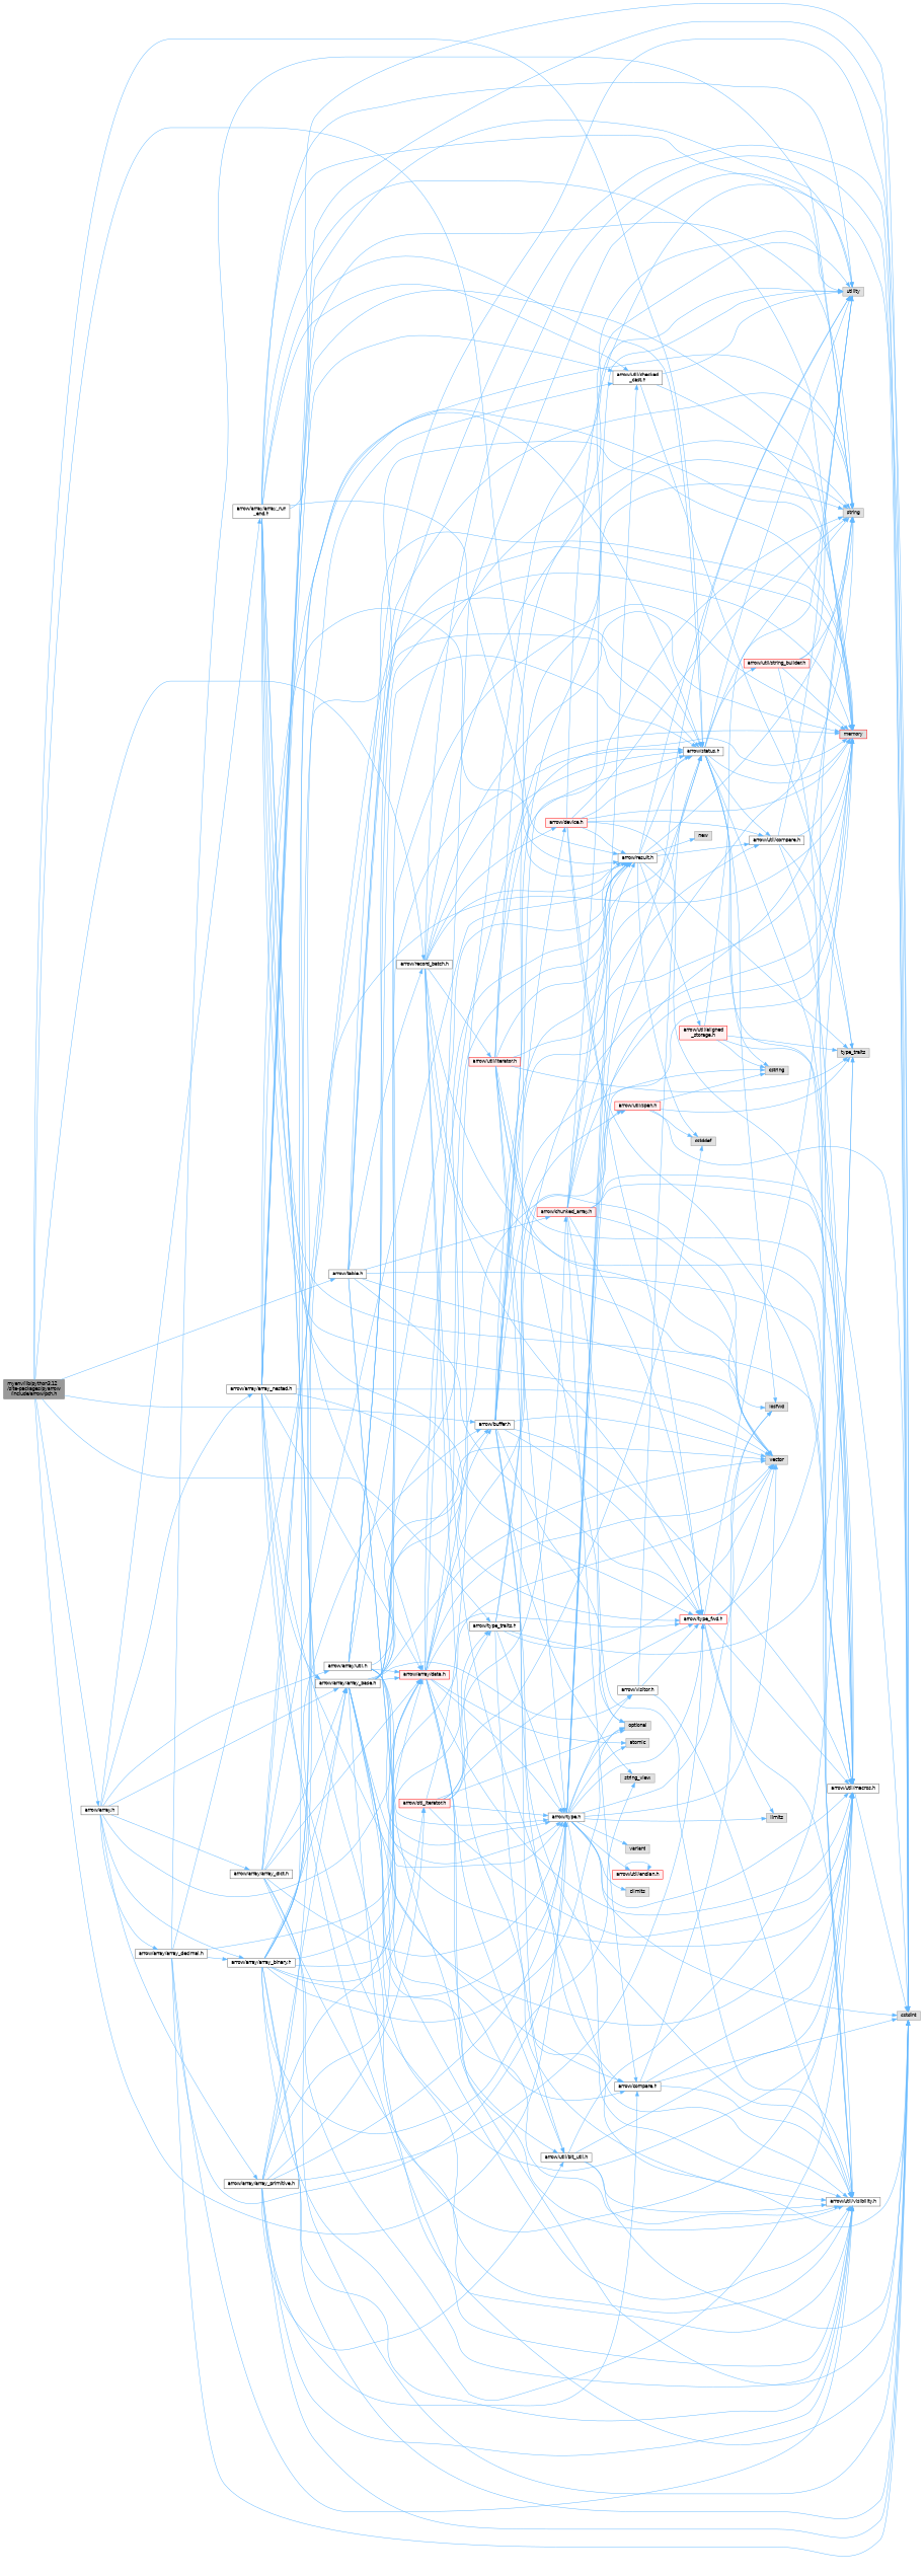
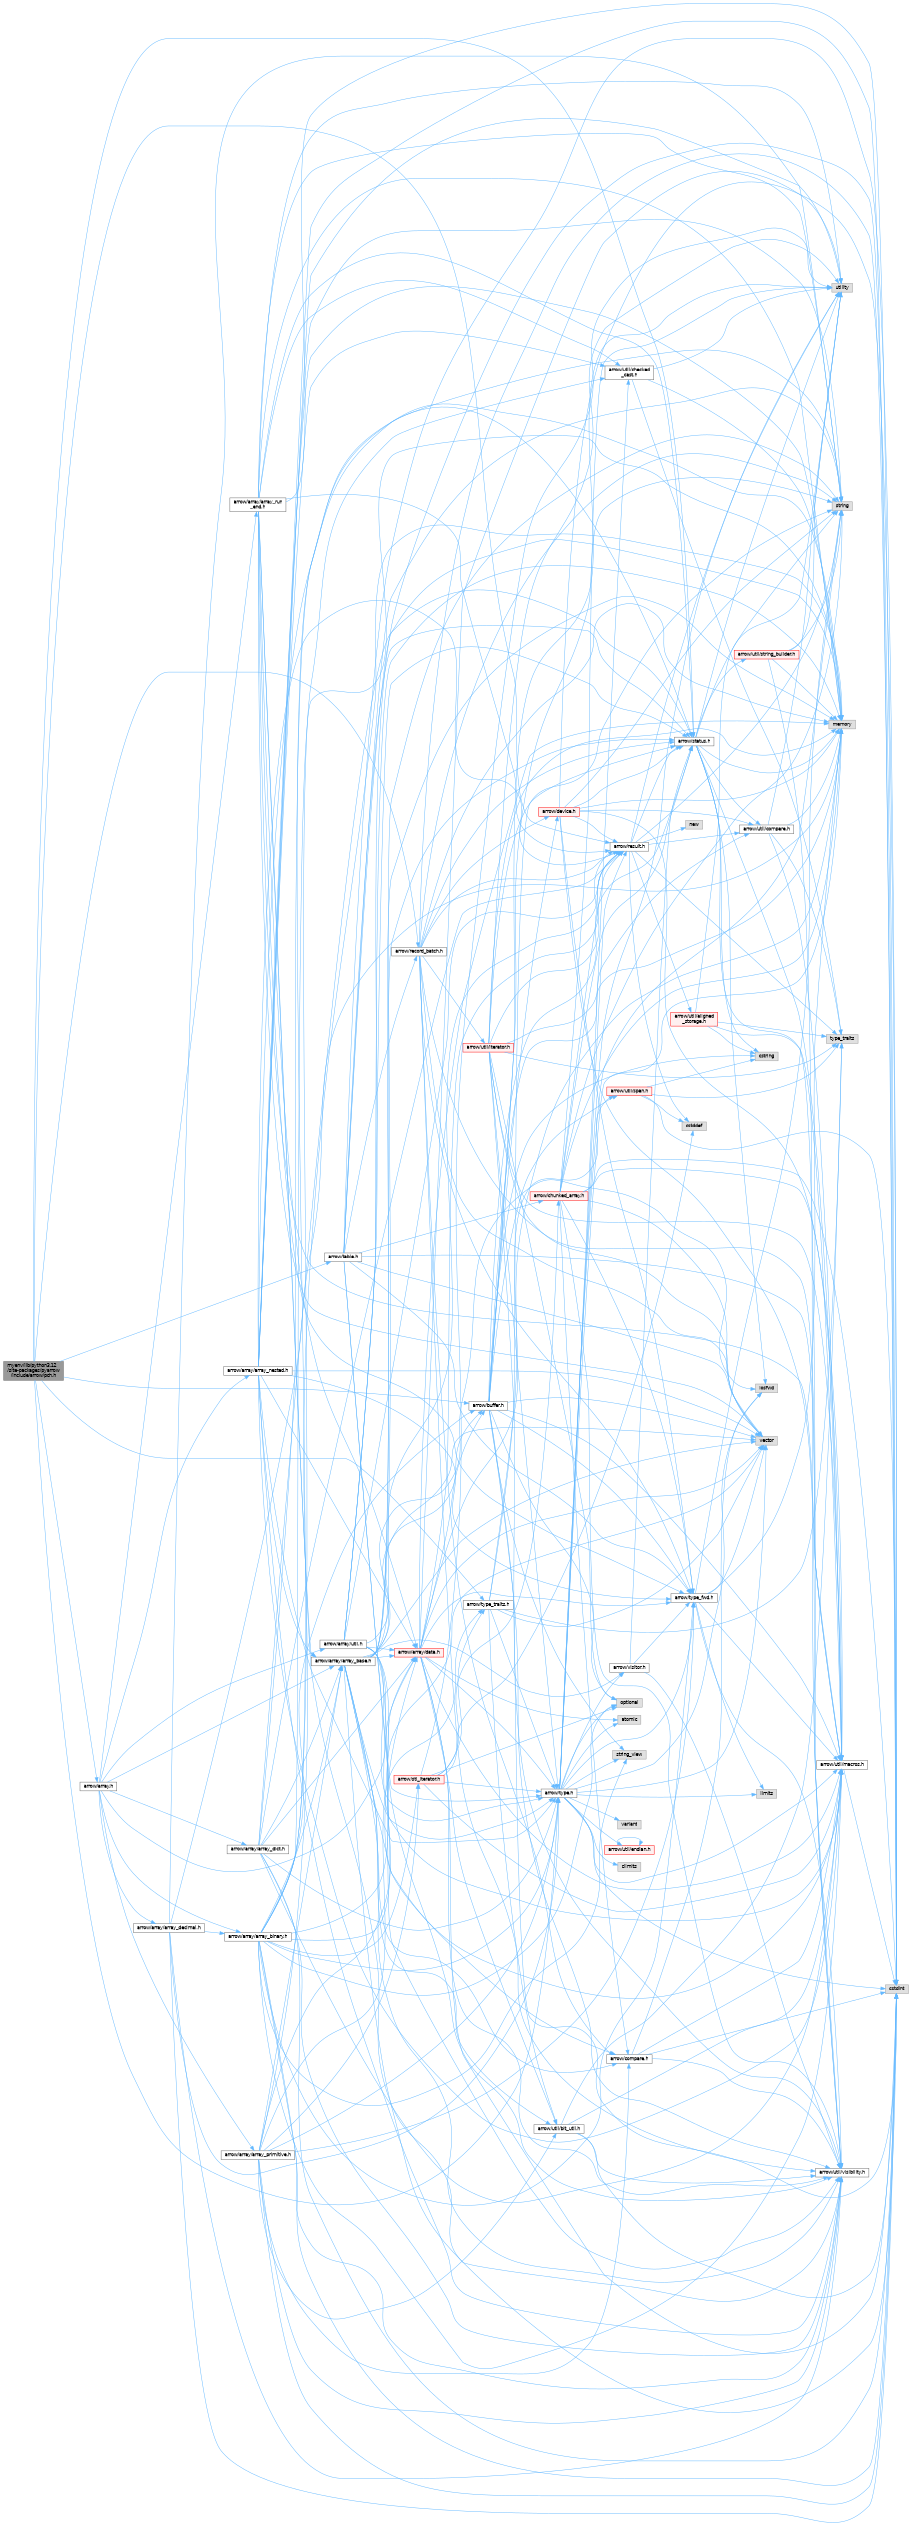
  digraph {
    rankdir=LR
    node [color=grey40 fillcolor=white fontname=Helvetica fontsize=10 shape=box style=filled]
    edge [color=steelblue1 fontname=Helvetica fontsize=10 labelfontname=Helvetica labelfontsize=10 style=solid]
    n1 [color=gray40 fillcolor=grey60 fontcolor=black height=0.2 label="myenv/lib/python3.12\l/site-packages/pyarrow\l/include/arrow/pch.h" width=0.4]
    n2 [height=0.2 label="arrow/array.h" width=0.4]
    n3 [height=0.2 label="arrow/buffer.h" width=0.4]
    n4 [height=0.2 label="arrow/result.h" width=0.4]
    n5 [height=0.2 label="arrow/status.h" width=0.4]
    n6 [height=0.2 label="arrow/type.h" width=0.4]
    n7 [height=0.2 label="arrow/type_traits.h" width=0.4]
    n8 [height=0.2 label="arrow/record_batch.h" width=0.4]
    n9 [height=0.2 label="arrow/table.h" width=0.4]
    n10 [height=0.2 label="arrow/array/array_base.h" width=0.4]
    n11 [color=red fillcolor="#FFF0F0" height=0.2 label="arrow/array/data.h" width=0.4]
    n12 [height=0.2 label="arrow/array/array_binary.h" width=0.4]
    n13 [height=0.2 label="arrow/array/array_decimal.h" width=0.4]
    n14 [height=0.2 label="arrow/array/array_dict.h" width=0.4]
    n15 [height=0.2 label="arrow/array/array_nested.h" width=0.4]
    n16 [height=0.2 label="arrow/array/array_primitive.h" width=0.4]
    n17 [height=0.2 label="arrow/array/array_run\l_end.h" width=0.4]
    n18 [height=0.2 label="arrow/array/util.h" width=0.4]
    n19 [color=grey60 fillcolor="#E0E0E0" height=0.2 label=cstdint width=0.4]
-   n20 [color=red fillcolor="#E0E0E0" height=0.2 label=memory width=0.4]
+   n20 [color=grey60 fillcolor="#E0E0E0" height=0.2 label=memory width=0.4]
    n21 [color=grey60 fillcolor="#E0E0E0" height=0.2 label=string width=0.4]
    n22 [color=grey60 fillcolor="#E0E0E0" height=0.2 label=vector width=0.4]
    n23 [height=0.2 label="arrow/util/macros.h" width=0.4]
    n24 [height=0.2 label="arrow/util/visibility.h" width=0.4]
    n25 [color=grey60 fillcolor="#E0E0E0" height=0.2 label=utility width=0.4]
-   n26 [color=red height=0.2 label="arrow/type_fwd.h" width=0.4]
+   n26 [height=0.2 label="arrow/type_fwd.h" width=0.4]
    n27 [color=red fillcolor="#FFF0F0" height=0.2 label="arrow/util/span.h" width=0.4]
    n28 [color=grey60 fillcolor="#E0E0E0" height=0.2 label=cstring width=0.4]
    n29 [color=grey60 fillcolor="#E0E0E0" height=0.2 label=optional width=0.4]
    n30 [color=grey60 fillcolor="#E0E0E0" height=0.2 label=string_view width=0.4]
    n31 [color=red fillcolor="#FFF0F0" height=0.2 label="arrow/device.h" width=0.4]
    n32 [height=0.2 label="arrow/util/compare.h" width=0.4]
    n33 [color=grey60 fillcolor="#E0E0E0" height=0.2 label=cstddef width=0.4]
    n34 [color=grey60 fillcolor="#E0E0E0" height=0.2 label=new width=0.4]
    n35 [color=grey60 fillcolor="#E0E0E0" height=0.2 label=type_traits width=0.4]
    n36 [color=red fillcolor="#FFF0F0" height=0.2 label="arrow/util/aligned\l_storage.h" width=0.4]
    n37 [color=grey60 fillcolor="#E0E0E0" height=0.2 label=iosfwd width=0.4]
    n38 [color=red fillcolor="#FFF0F0" height=0.2 label="arrow/util/string_builder.h" width=0.4]
    n39 [height=0.2 label="arrow/visitor.h" width=0.4]
    n40 [color=grey60 fillcolor="#E0E0E0" height=0.2 label=atomic width=0.4]
    n41 [color=grey60 fillcolor="#E0E0E0" height=0.2 label=limits width=0.4]
    n42 [color=grey60 fillcolor="#E0E0E0" height=0.2 label=climits width=0.4]
    n43 [color=grey60 fillcolor="#E0E0E0" height=0.2 label=variant width=0.4]
    n44 [height=0.2 label="arrow/util/checked\l_cast.h" width=0.4]
    n45 [color=red fillcolor="#FFF0F0" height=0.2 label="arrow/util/endian.h" width=0.4]
    n46 [height=0.2 label="arrow/util/bit_util.h" width=0.4]
    n47 [height=0.2 label="arrow/compare.h" width=0.4]
    n48 [color=red fillcolor="#FFF0F0" height=0.2 label="arrow/util/iterator.h" width=0.4]
    n49 [color=red fillcolor="#FFF0F0" height=0.2 label="arrow/chunked_array.h" width=0.4]
    n50 [color=red fillcolor="#FFF0F0" height=0.2 label="arrow/stl_iterator.h" width=0.4]
    n1 -> n2
    n1 -> n3
    n1 -> n4
    n1 -> n5
    n1 -> n6
    n1 -> n7
    n1 -> n8
    n1 -> n9
    n2 -> n10
    n2 -> n11
    n2 -> n12
    n2 -> n13
    n2 -> n14
    n2 -> n15
    n2 -> n16
    n2 -> n17
    n2 -> n18
    n3 -> n5
    n3 -> n19
    n3 -> n20
    n3 -> n21
    n3 -> n22
    n3 -> n23
    n3 -> n24
    n3 -> n25
    n3 -> n26
    n3 -> n27
    n3 -> n28
    n3 -> n29
    n3 -> n30
    n3 -> n31
    n4 -> n5
    n4 -> n21
    n4 -> n25
    n4 -> n32
    n4 -> n33
    n4 -> n34
    n4 -> n35
    n4 -> n36
    n5 -> n20
    n5 -> n21
    n5 -> n23
    n5 -> n24
    n5 -> n25
    n5 -> n28
    n5 -> n32
    n5 -> n37
    n5 -> n38
    n6 -> n4
    n6 -> n19
    n6 -> n20
    n6 -> n21
    n6 -> n22
    n6 -> n23
-   n6 -> n24
+   n6 -> n30
    n6 -> n25
    n6 -> n26
    n6 -> n29
    n6 -> n37
    n6 -> n39
    n6 -> n40
    n6 -> n41
    n6 -> n42
    n6 -> n43
    n6 -> n44
    n6 -> n45
    n7 -> n6
    n7 -> n20
    n7 -> n21
    n7 -> n22
    n7 -> n35
    n7 -> n46
    n8 -> n4
    n8 -> n5
    n8 -> n19
    n8 -> n20
    n8 -> n21
    n8 -> n22
    n8 -> n23
    n8 -> n24
    n8 -> n26
    n8 -> n31
    n8 -> n47
    n8 -> n48
    n9 -> n5
    n9 -> n6
    n9 -> n8
    n9 -> n19
    n9 -> n20
    n9 -> n21
    n9 -> n22
    n9 -> n23
    n9 -> n24
    n9 -> n26
    n9 -> n49
    n10 -> n3
    n10 -> n4
    n10 -> n5
    n10 -> n6
    n10 -> n11
    n10 -> n19
    n10 -> n20
    n10 -> n21
    n10 -> n22
    n10 -> n23
    n10 -> n24
    n10 -> n37
    n10 -> n39
    n10 -> n46
    n10 -> n47
    n11 -> n3
    n11 -> n4
    n11 -> n6
    n11 -> n19
    n11 -> n20
    n11 -> n22
    n11 -> n23
    n11 -> n24
    n11 -> n25
    n11 -> n26
    n11 -> n27
    n11 -> n40
    n11 -> n46
    n12 -> n3
    n12 -> n6
    n12 -> n10
    n12 -> n11
    n12 -> n19
    n12 -> n20
    n12 -> n21
    n12 -> n22
    n12 -> n23
    n12 -> n24
    n12 -> n29
    n12 -> n30
    n12 -> n44
    n12 -> n50
    n13 -> n6
-   n13 -> n11
    n13 -> n12
    n13 -> n19
    n13 -> n20
    n13 -> n21
    n13 -> n24
    n14 -> n4
    n14 -> n5
    n14 -> n6
    n14 -> n10
    n14 -> n11
    n14 -> n19
    n14 -> n20
    n14 -> n23
    n14 -> n24
    n15 -> n4
    n15 -> n5
    n15 -> n6
    n15 -> n10
    n15 -> n11
    n15 -> n19
    n15 -> n20
    n15 -> n21
    n15 -> n22
    n15 -> n23
    n15 -> n24
    n15 -> n25
    n15 -> n26
    n15 -> n44
    n16 -> n6
    n16 -> n7
    n16 -> n10
    n16 -> n11
    n16 -> n19
    n16 -> n20
    n16 -> n24
    n16 -> n26
    n16 -> n46
    n16 -> n47
    n16 -> n50
    n17 -> n4
    n17 -> n5
    n17 -> n10
    n17 -> n11
    n17 -> n19
    n17 -> n20
    n17 -> n21
    n17 -> n22
    n17 -> n23
    n17 -> n24
    n17 -> n25
    n17 -> n26
    n17 -> n44
    n18 -> n4
    n18 -> n5
    n18 -> n6
    n18 -> n11
    n18 -> n19
    n18 -> n20
    n18 -> n22
    n18 -> n23
    n18 -> n24
    n18 -> n47
    n23 -> n19
    n26 -> n20
    n26 -> n21
    n26 -> n22
    n26 -> n23
    n26 -> n24
    n26 -> n41
    n27 -> n19
    n27 -> n28
    n27 -> n33
    n27 -> n35
    n31 -> n4
    n31 -> n5
    n31 -> n19
    n31 -> n20
    n31 -> n21
    n31 -> n23
    n31 -> n24
    n31 -> n26
    n31 -> n32
    n32 -> n20
    n32 -> n23
    n32 -> n25
    n32 -> n35
    n36 -> n23
    n36 -> n25
    n36 -> n28
    n36 -> n35
    n38 -> n20
    n38 -> n21
    n38 -> n24
    n38 -> n25
    n39 -> n5
    n39 -> n24
    n39 -> n26
    n44 -> n20
    n44 -> n25
    n44 -> n35
    n45 -> n45
    n46 -> n19
    n46 -> n23
    n46 -> n24
    n46 -> n35
    n47 -> n19
    n47 -> n23
    n47 -> n24
    n47 -> n37
    n48 -> n4
    n48 -> n5
    n48 -> n6
    n48 -> n20
    n48 -> n22
    n48 -> n23
    n48 -> n24
    n48 -> n25
    n48 -> n29
    n48 -> n32
    n48 -> n35
    n49 -> n4
    n49 -> n5
    n49 -> n19
    n49 -> n20
    n49 -> n21
    n49 -> n22
    n49 -> n23
    n49 -> n24
    n49 -> n25
    n49 -> n26
    n49 -> n47
    n50 -> n6
    n50 -> n7
    n50 -> n23
    n50 -> n25
-   n50 -> n26
+   n12 -> n26
    n50 -> n29
    n50 -> n33
    n50 -> n49
  }
